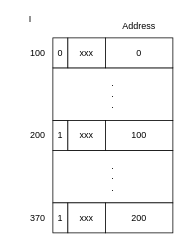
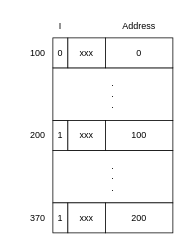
  <mxCell id="0" />
  <mxCell id="1" parent="0" />
  <mxCell id="2" value="1" style="rounded=0;whiteSpace=wrap;html=1;" vertex="1" parent="1"><mxGeometry x="70" y="160" width="20" height="40" as="geometry" /></mxCell>
  <mxCell id="3" value=".&lt;div&gt;.&lt;/div&gt;&lt;div&gt;.&lt;/div&gt;" style="rounded=0;whiteSpace=wrap;html=1;" vertex="1" parent="1"><mxGeometry x="70" y="90" width="160" height="70" as="geometry" /></mxCell>
  <mxCell id="4" value=".&lt;div&gt;.&lt;/div&gt;&lt;div&gt;.&lt;/div&gt;" style="rounded=0;whiteSpace=wrap;html=1;" vertex="1" parent="1"><mxGeometry x="70" y="200" width="160" height="70" as="geometry" /></mxCell>
  <mxCell id="5" value="370" style="text;html=1;align=center;verticalAlign=middle;whiteSpace=wrap;rounded=0;" vertex="1" parent="1"><mxGeometry x="20" y="275" width="60" height="30" as="geometry" /></mxCell>
  <mxCell id="6" value="200" style="text;html=1;align=center;verticalAlign=middle;whiteSpace=wrap;rounded=0;" vertex="1" parent="1"><mxGeometry x="20" y="165" width="60" height="30" as="geometry" /></mxCell>
  <mxCell id="7" value="100" style="text;html=1;align=center;verticalAlign=middle;whiteSpace=wrap;rounded=0;" vertex="1" parent="1"><mxGeometry x="20" y="55" width="60" height="30" as="geometry" /></mxCell>
  <mxCell id="8" value="xxx" style="rounded=0;whiteSpace=wrap;html=1;" vertex="1" parent="1"><mxGeometry x="90" y="160" width="50" height="40" as="geometry" /></mxCell>
  <mxCell id="9" value="100" style="rounded=0;whiteSpace=wrap;html=1;" vertex="1" parent="1"><mxGeometry x="140" y="160" width="90" height="40" as="geometry" /></mxCell>
  <mxCell id="10" value="1" style="rounded=0;whiteSpace=wrap;html=1;" vertex="1" parent="1"><mxGeometry x="70" y="270" width="20" height="40" as="geometry" /></mxCell>
  <mxCell id="11" value="xxx" style="rounded=0;whiteSpace=wrap;html=1;" vertex="1" parent="1"><mxGeometry x="90" y="270" width="50" height="40" as="geometry" /></mxCell>
  <mxCell id="12" value="200" style="rounded=0;whiteSpace=wrap;html=1;" vertex="1" parent="1"><mxGeometry x="140" y="270" width="90" height="40" as="geometry" /></mxCell>
  <mxCell id="13" value="0" style="rounded=0;whiteSpace=wrap;html=1;" vertex="1" parent="1"><mxGeometry x="70" y="50" width="20" height="40" as="geometry" /></mxCell>
  <mxCell id="14" value="xxx" style="rounded=0;whiteSpace=wrap;html=1;" vertex="1" parent="1"><mxGeometry x="90" y="50" width="50" height="40" as="geometry" /></mxCell>
  <mxCell id="15" value="0" style="rounded=0;whiteSpace=wrap;html=1;" vertex="1" parent="1"><mxGeometry x="140" y="50" width="90" height="40" as="geometry" /></mxCell>
- <mxCell id="16" value="I" style="text;html=1;align=center;verticalAlign=middle;whiteSpace=wrap;rounded=0;" vertex="1" parent="1"><mxGeometry x="30" y="10" width="20" height="30" as="geometry" /></mxCell>
+ <mxCell id="16" value="I" style="text;html=1;align=center;verticalAlign=middle;whiteSpace=wrap;rounded=0;" vertex="1" parent="1"><mxGeometry x="70" y="20" width="20" height="30" as="geometry" /></mxCell>
  <mxCell id="17" value="Address" style="text;html=1;align=center;verticalAlign=middle;whiteSpace=wrap;rounded=0;" vertex="1" parent="1"><mxGeometry x="175" y="20" width="20" height="30" as="geometry" /></mxCell>
